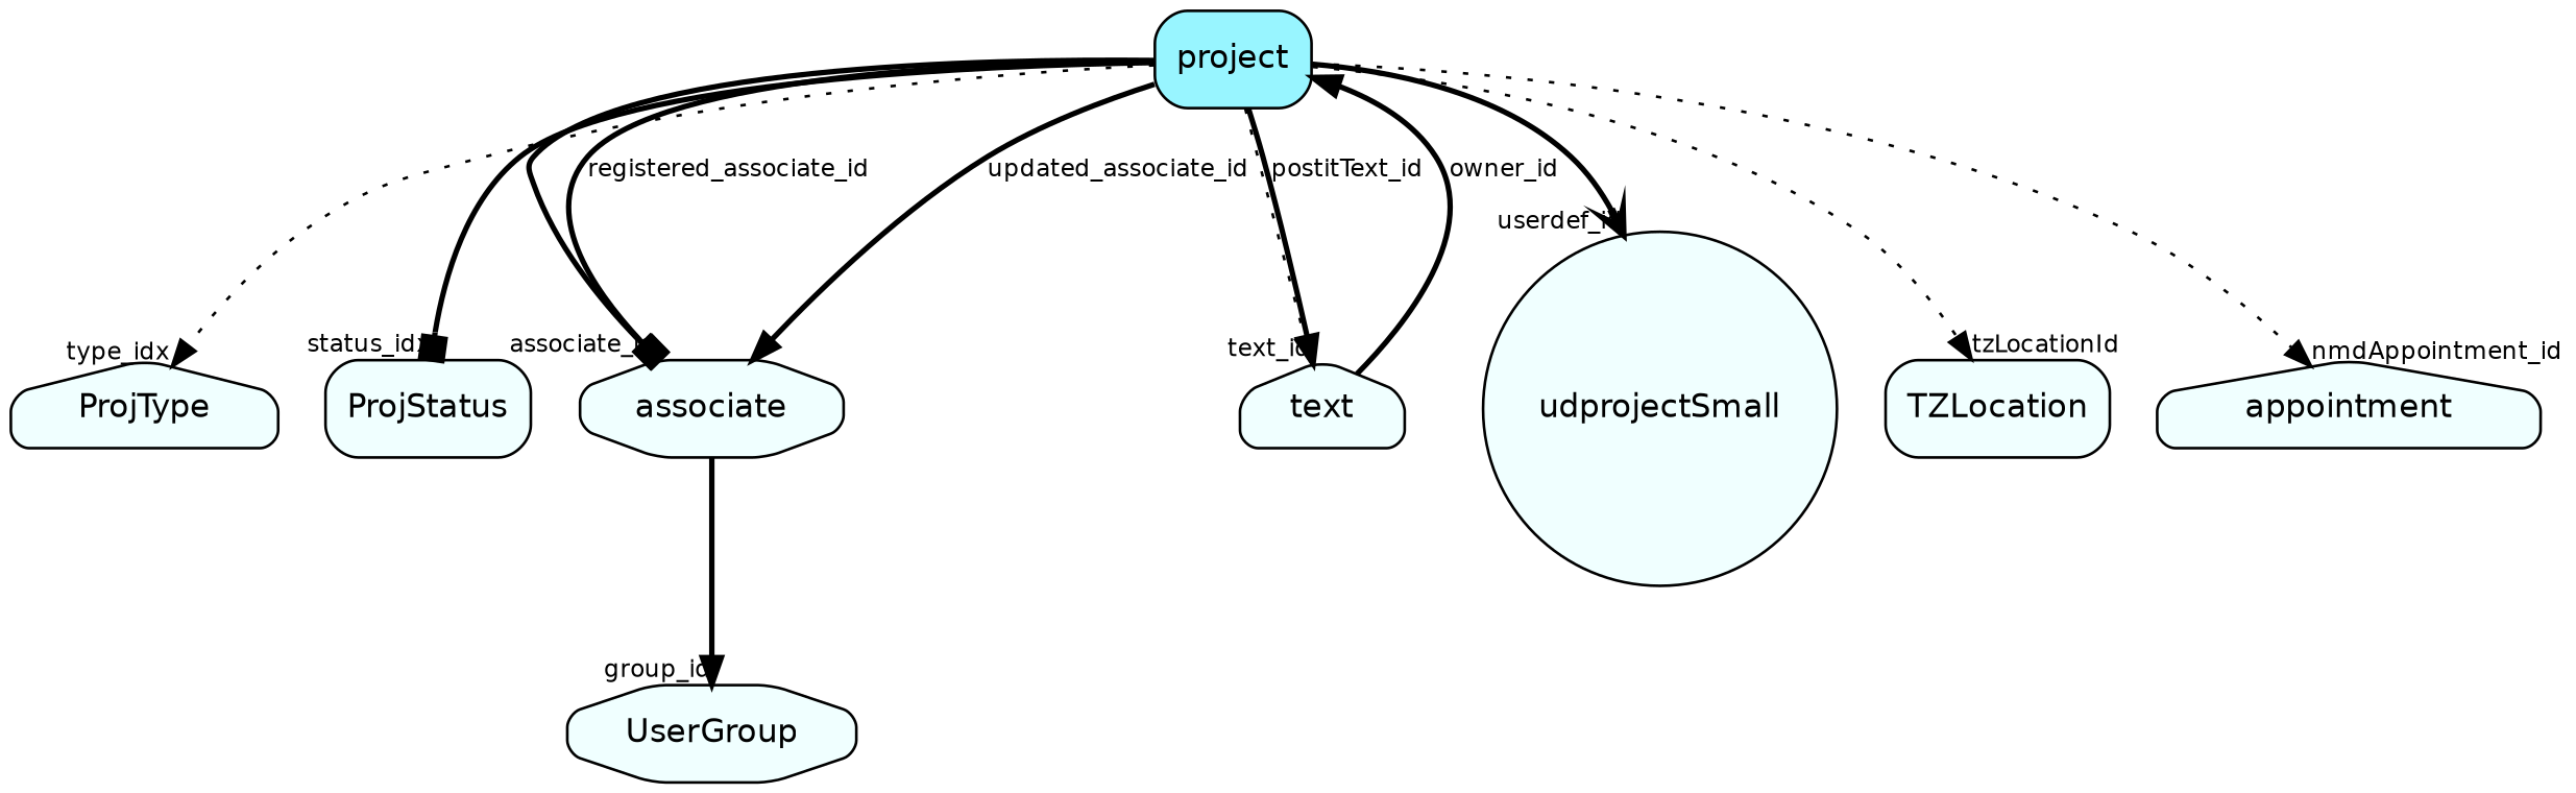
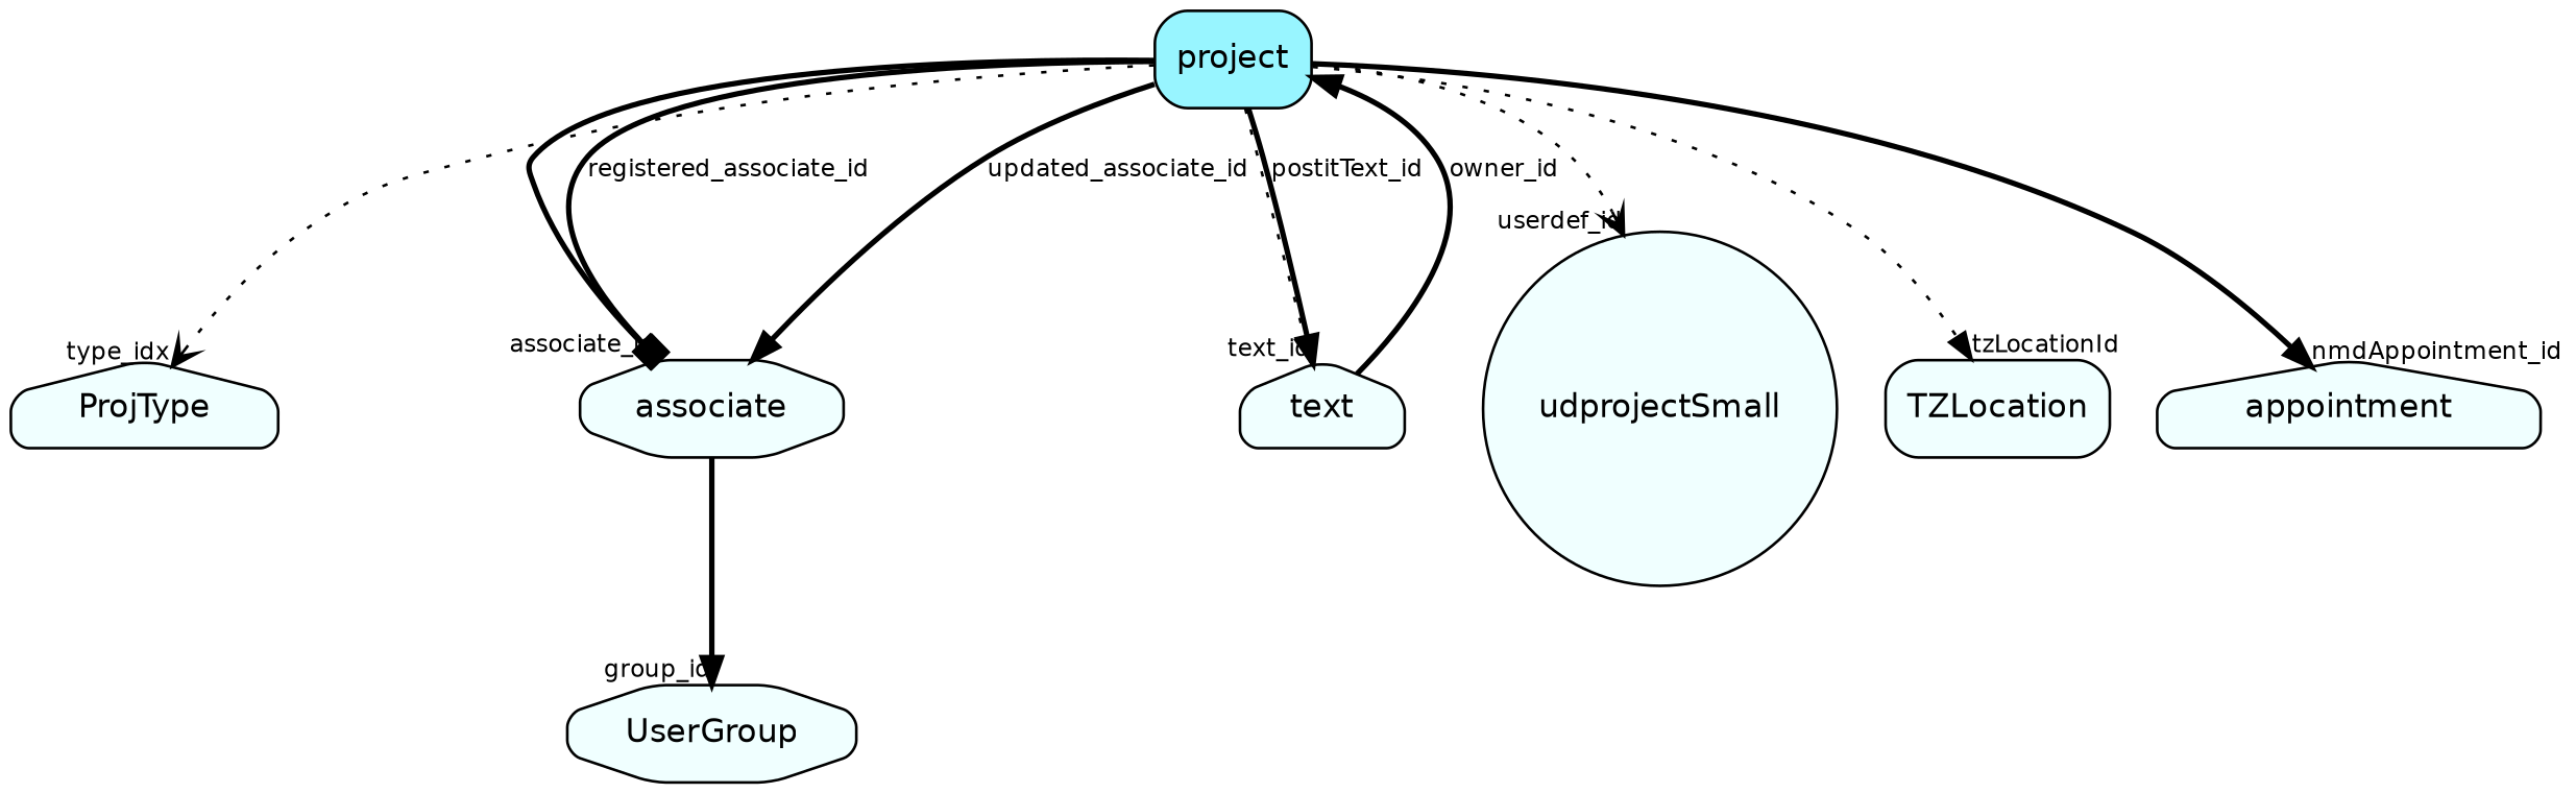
  digraph {
    node [fillcolor=azure1 fontname=Helvetica fontsize=12 shape=box style="rounded, filled"]
    edge [arrowhead=normal fontname=Helvetica fontsize=9 style=bold]
    project [fillcolor=cadetblue1]
    ProjType [shape=house]
-   ProjStatus
    associate [shape=octagon]
    text [shape=house]
    udprojectSmall [shape=circle]
    TZLocation
    appointment [shape=house]
    UserGroup [shape=octagon]
-   project -> ProjType [headlabel=type_idx style=dotted]
-   project -> ProjStatus [arrowhead=box headlabel=status_idx]
+   project -> ProjType [arrowhead=vee headlabel=type_idx style=dotted]
    project -> associate [arrowhead=box headlabel=associate_id]
    project -> associate [arrowhead=box label=registered_associate_id]
    project -> associate [label=updated_associate_id]
    project -> text [headlabel=text_id style=dotted]
    project -> text [label=postitText_id]
-   project -> udprojectSmall [arrowhead=vee headlabel=userdef_id]
+   project -> udprojectSmall [arrowhead=vee headlabel=userdef_id style=dotted]
    project -> TZLocation [headlabel=tzLocationId style=dotted]
-   project -> appointment [headlabel=nmdAppointment_id style=dotted]
+   project -> appointment [headlabel=nmdAppointment_id]
    associate -> UserGroup [headlabel=group_id]
    text -> project [label=owner_id]
  }
